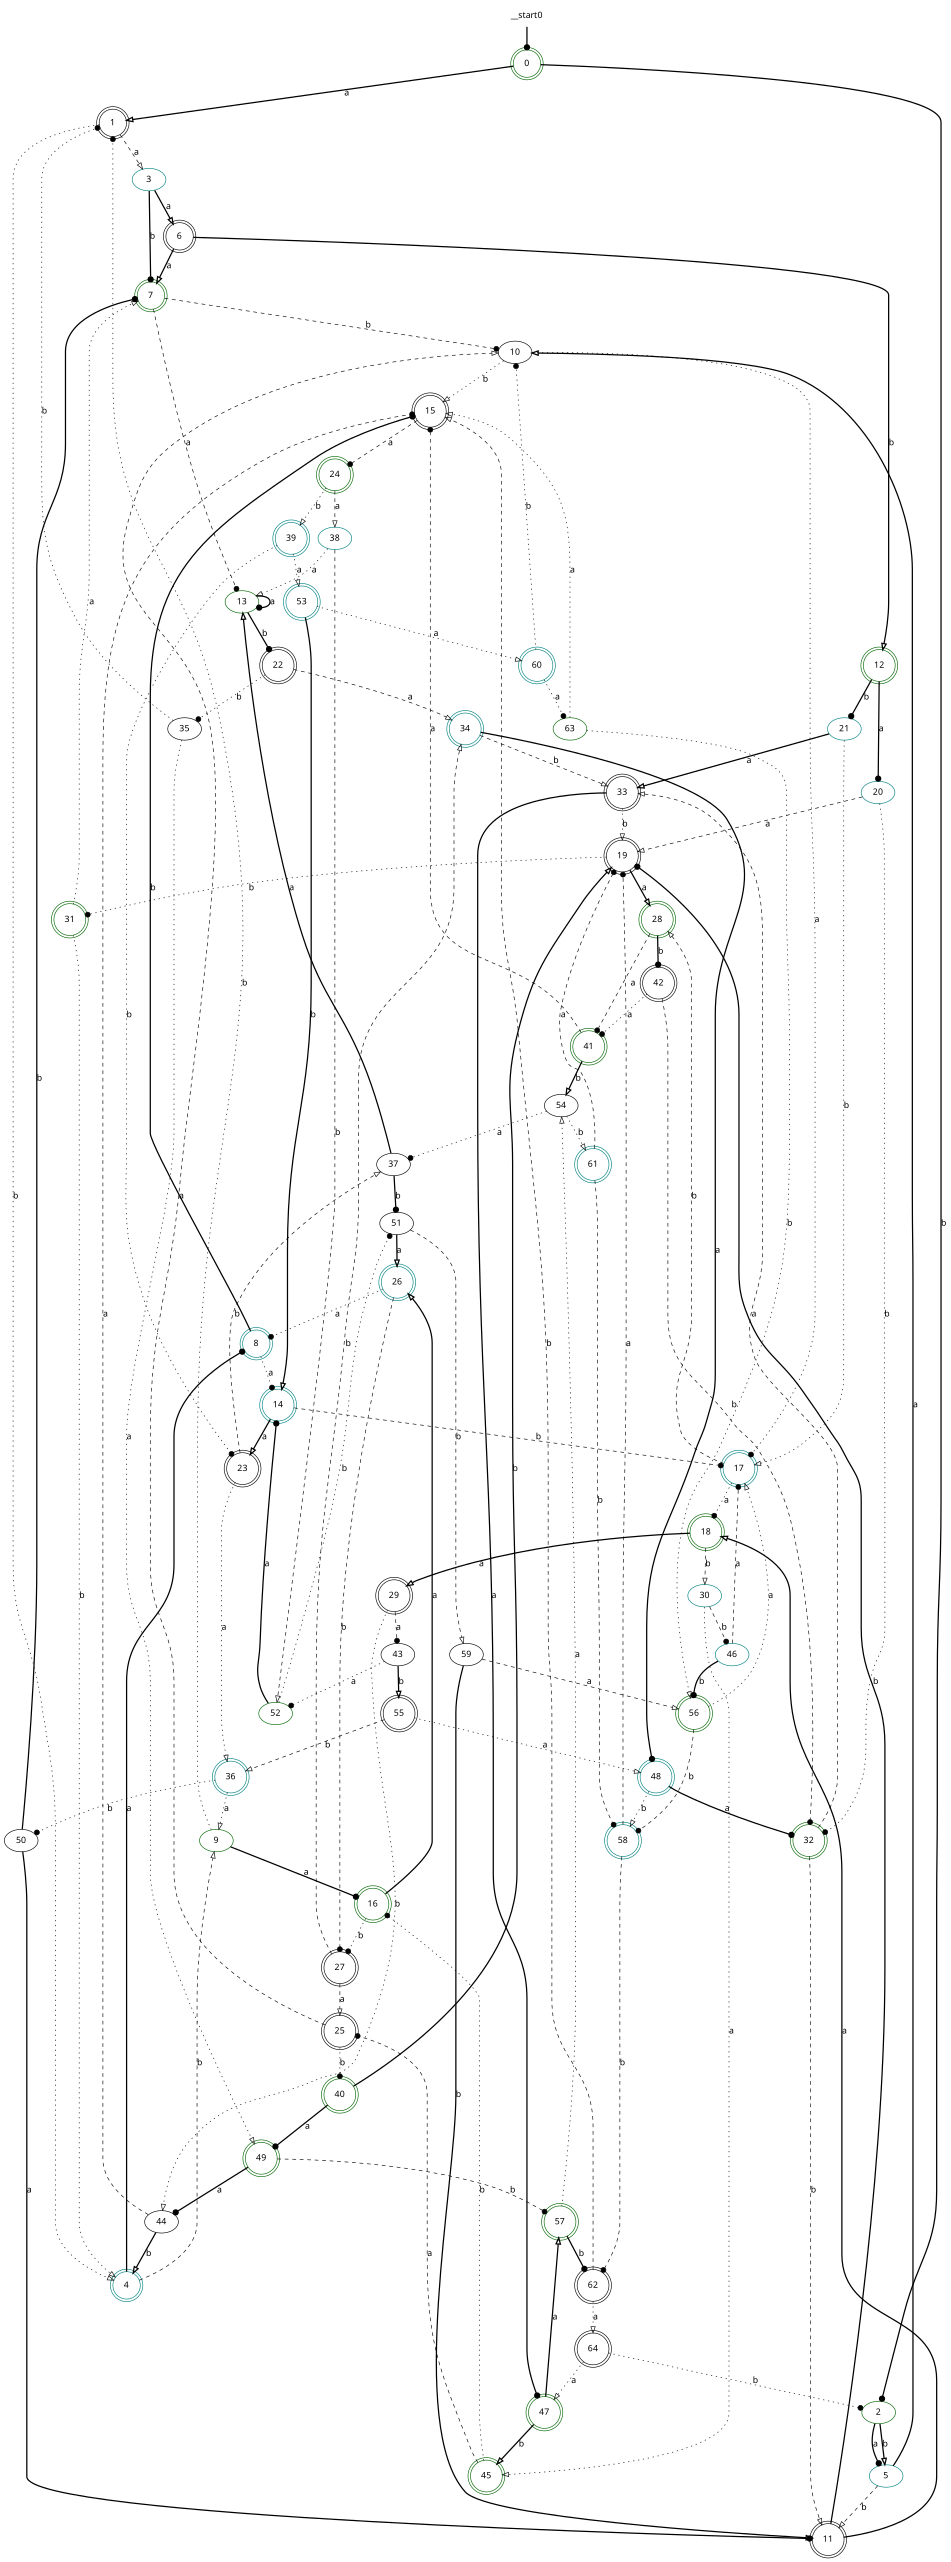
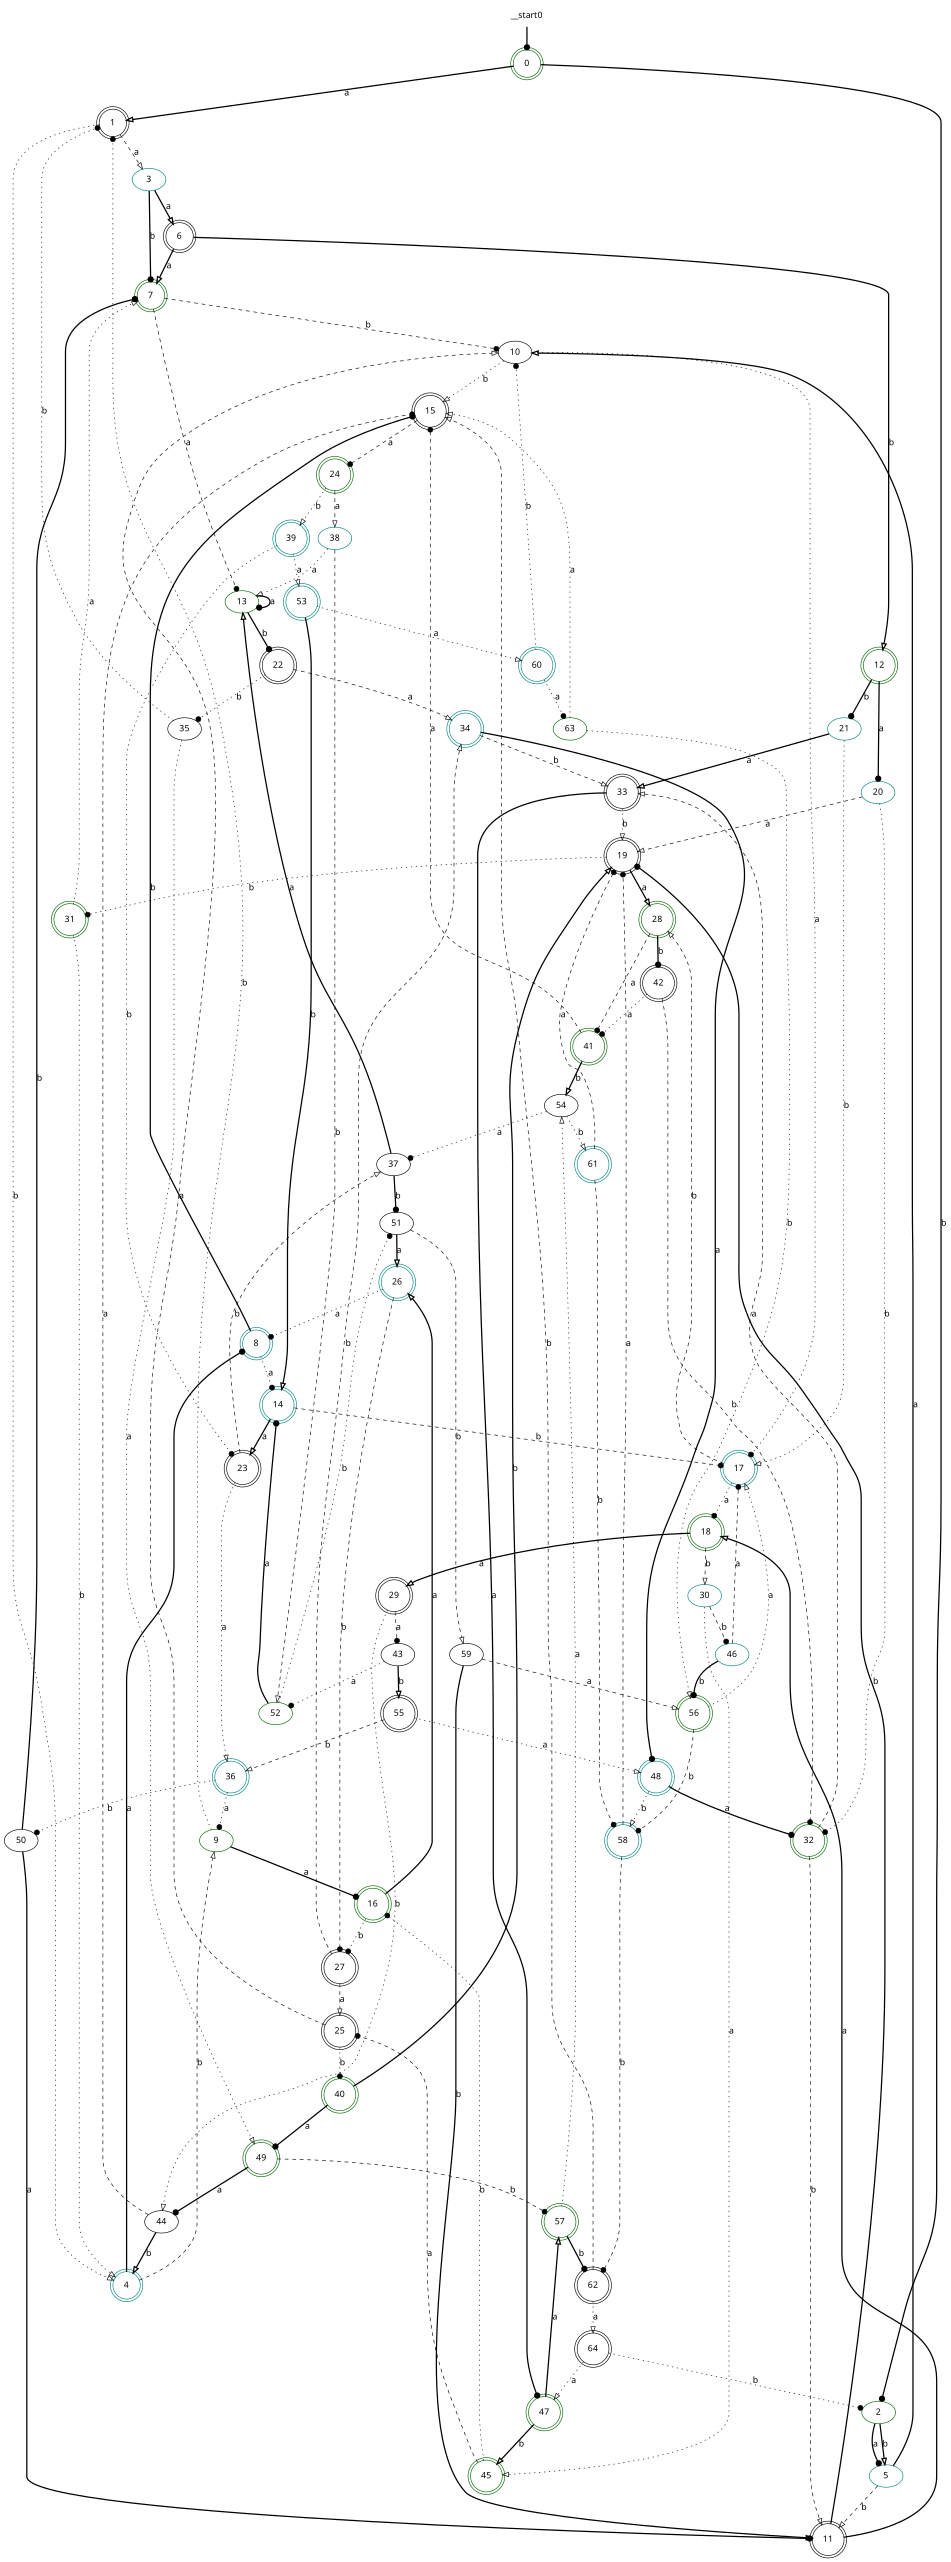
  digraph {
    fontname="Noto Sans"
    node [color=black fontname="Noto Sans" shape=doublecircle]
    edge [arrowhead=dot fontname="Noto Sans" style=bold]
    __start0 [color=teal shape=none]
    0 [color=darkgreen]
    1
    2 [color=darkgreen shape=""]
    3 [color=teal shape=""]
    4 [color=teal]
    5 [color=teal shape=""]
    6
    7 [color=darkgreen]
    8 [color=teal]
    9 [color=darkgreen shape=""]
    10 [shape=""]
    11
    12 [color=darkgreen]
    13 [color=darkgreen shape=""]
    14 [color=teal]
    15
    16 [color=darkgreen]
    17 [color=teal]
    18 [color=darkgreen]
    19
    20 [color=teal shape=""]
    21 [color=teal shape=""]
    22
    23
    24 [color=darkgreen]
    26 [color=teal]
    27
    28 [color=darkgreen]
    29
    30 [color=teal shape=""]
    31 [color=darkgreen]
    32 [color=darkgreen]
    33
    34 [color=teal]
    35 [shape=""]
    36 [color=teal]
    37 [shape=""]
    38 [color=teal shape=""]
    39 [color=teal]
    25
    40 [color=darkgreen]
    41 [color=darkgreen]
    42
    43 [shape=""]
    44 [shape=""]
    45 [color=darkgreen]
    46 [color=teal shape=""]
    47 [color=darkgreen]
    48 [color=teal]
    49 [color=darkgreen]
    50 [shape=""]
    51 [shape=""]
    52 [color=darkgreen shape=""]
    53 [color=teal]
    54 [shape=""]
    55
    56 [color=darkgreen]
    57 [color=darkgreen]
    58 [color=teal]
    59 [shape=""]
    60 [color=teal]
    61 [color=teal]
    62
    63 [color=darkgreen shape=""]
    64
    __start0 -> 0
    0 -> 1 [arrowhead=onormal label=a]
    0 -> 2 [label=b]
    1 -> 3 [arrowhead=onormal label=a style=dashed]
    1 -> 4 [arrowhead=onormal label=b style=dotted]
    2 -> 5 [label=a]
    2 -> 5 [arrowhead=onormal label=b]
    3 -> 6 [arrowhead=onormal label=a]
    3 -> 7 [label=b]
    4 -> 8 [label=a]
    4 -> 9 [arrowhead=onormal label=b style=dashed]
    5 -> 10 [arrowhead=onormal label=a]
    5 -> 11 [arrowhead=onormal label=b style=dashed]
    6 -> 7 [arrowhead=onormal label=a]
    6 -> 12 [arrowhead=onormal label=b]
    7 -> 10 [label=b style=dashed]
    7 -> 13 [label=a style=dashed]
    8 -> 14 [label=a style=dotted]
    8 -> 15 [label=b]
    9 -> 1 [label=b style=dotted]
    9 -> 16 [label=a]
    10 -> 15 [arrowhead=onormal label=b style=dotted]
    10 -> 17 [label=a style=dotted]
    11 -> 18 [arrowhead=onormal label=a]
    11 -> 19 [label=b]
    12 -> 20 [label=a]
    12 -> 21 [label=b]
    13 -> 13 [label=a]
    13 -> 22 [label=b]
    14 -> 17 [label=b style=dashed]
    14 -> 23 [arrowhead=onormal label=a]
    15 -> 24 [label=a style=dashed]
    16 -> 26 [arrowhead=onormal label=a]
    16 -> 27 [label=b style=dotted]
    17 -> 18 [label=a style=dotted]
    17 -> 28 [arrowhead=onormal label=b style=dashed]
    18 -> 29 [arrowhead=onormal label=a]
    18 -> 30 [arrowhead=onormal label=b style=dashed]
    19 -> 28 [arrowhead=onormal label=a]
    19 -> 31 [label=b style=dotted]
    20 -> 19 [arrowhead=onormal label=a style=dashed]
    20 -> 32 [label=b style=dotted]
    21 -> 17 [arrowhead=onormal label=b style=dotted]
    21 -> 33 [arrowhead=onormal label=a]
    22 -> 34 [arrowhead=onormal label=a style=dashed]
    22 -> 35 [label=b style=dotted]
    23 -> 36 [arrowhead=onormal label=a style=dotted]
    23 -> 37 [arrowhead=onormal label=b style=dashed]
    24 -> 38 [arrowhead=onormal label=a style=dashed]
    24 -> 39 [arrowhead=onormal label=b style=dotted]
    26 -> 8 [label=a style=dotted]
    26 -> 27 [label=b style=dashed]
    27 -> 34 [arrowhead=onormal label=b style=dashed]
    27 -> 25 [arrowhead=onormal label=a style=dashed]
    28 -> 41 [label=a style=dashed]
    28 -> 42 [label=b]
    29 -> 43 [label=a style=dashed]
    29 -> 44 [arrowhead=onormal label=b style=dotted]
    30 -> 45 [arrowhead=onormal label=a style=dotted]
    30 -> 46 [label=b style=dashed]
    31 -> 4 [arrowhead=onormal label=b style=dotted]
    31 -> 7 [arrowhead=onormal label=a style=dotted]
    32 -> 11 [arrowhead=onormal label=b style=dashed]
    32 -> 33 [arrowhead=onormal label=a style=dashed]
    33 -> 19 [arrowhead=onormal label=b style=dotted]
    33 -> 47 [label=a]
    34 -> 33 [arrowhead=onormal label=b style=dashed]
    34 -> 48 [label=a]
    35 -> 1 [label=b style=dotted]
    35 -> 49 [arrowhead=onormal label=a style=dotted]
-   36 -> 9 [arrowhead=onormal label=a style=dotted]
+   36 -> 9 [label=a style=dotted]
    36 -> 50 [label=b style=dotted]
    37 -> 13 [arrowhead=onormal label=a]
    37 -> 51 [label=b]
    38 -> 13 [arrowhead=onormal label=a style=dotted]
    38 -> 52 [arrowhead=onormal label=b style=dashed]
    39 -> 23 [label=b style=dotted]
    39 -> 53 [arrowhead=onormal label=a style=dotted]
    25 -> 10 [arrowhead=onormal label=a style=dashed]
    25 -> 40 [label=b style=dotted]
    40 -> 19 [arrowhead=onormal label=b]
    40 -> 49 [label=a]
    41 -> 15 [label=a style=dashed]
    41 -> 54 [arrowhead=onormal label=b]
    42 -> 32 [label=b style=dashed]
    42 -> 41 [label=a style=dotted]
    43 -> 52 [label=a style=dotted]
    43 -> 55 [arrowhead=onormal label=b]
    44 -> 4 [arrowhead=onormal label=b]
    44 -> 15 [label=a style=dashed]
    45 -> 16 [label=b style=dotted]
    45 -> 25 [label=a style=dashed]
    46 -> 17 [label=a style=dashed]
    46 -> 56 [label=b]
    47 -> 45 [arrowhead=onormal label=b]
    47 -> 57 [arrowhead=onormal label=a]
    48 -> 32 [label=a]
    48 -> 58 [arrowhead=onormal label=b style=dotted]
    49 -> 44 [label=a]
    49 -> 57 [label=b style=dashed]
    50 -> 7 [label=b]
    50 -> 11 [label=a]
    51 -> 26 [arrowhead=onormal label=a]
    51 -> 59 [arrowhead=onormal label=b style=dashed]
    52 -> 14 [label=a]
    52 -> 51 [label=b style=dotted]
    53 -> 14 [arrowhead=onormal label=b]
    53 -> 60 [arrowhead=onormal label=a style=dotted]
    54 -> 37 [label=a style=dotted]
    54 -> 61 [arrowhead=onormal label=b style=dotted]
    55 -> 36 [arrowhead=onormal label=b style=dashed]
    55 -> 48 [arrowhead=onormal label=a style=dotted]
    56 -> 17 [arrowhead=onormal label=a style=dotted]
    56 -> 58 [label=b style=dashed]
    57 -> 54 [arrowhead=onormal label=a style=dotted]
    57 -> 62 [label=b]
    58 -> 19 [label=a style=dashed]
    58 -> 62 [label=b style=dashed]
    59 -> 11 [arrowhead=onormal label=b]
    59 -> 56 [arrowhead=onormal label=a style=dashed]
    60 -> 10 [label=b style=dotted]
    60 -> 63 [label=a style=dotted]
    61 -> 19 [label=a style=dashed]
    61 -> 58 [label=b style=dashed]
    62 -> 15 [arrowhead=onormal label=b style=dashed]
    62 -> 64 [arrowhead=onormal label=a style=dotted]
    63 -> 15 [arrowhead=onormal label=a style=dotted]
    63 -> 56 [arrowhead=onormal label=b style=dotted]
    64 -> 2 [label=b style=dotted]
    64 -> 47 [arrowhead=onormal label=a style=dotted]
  }
